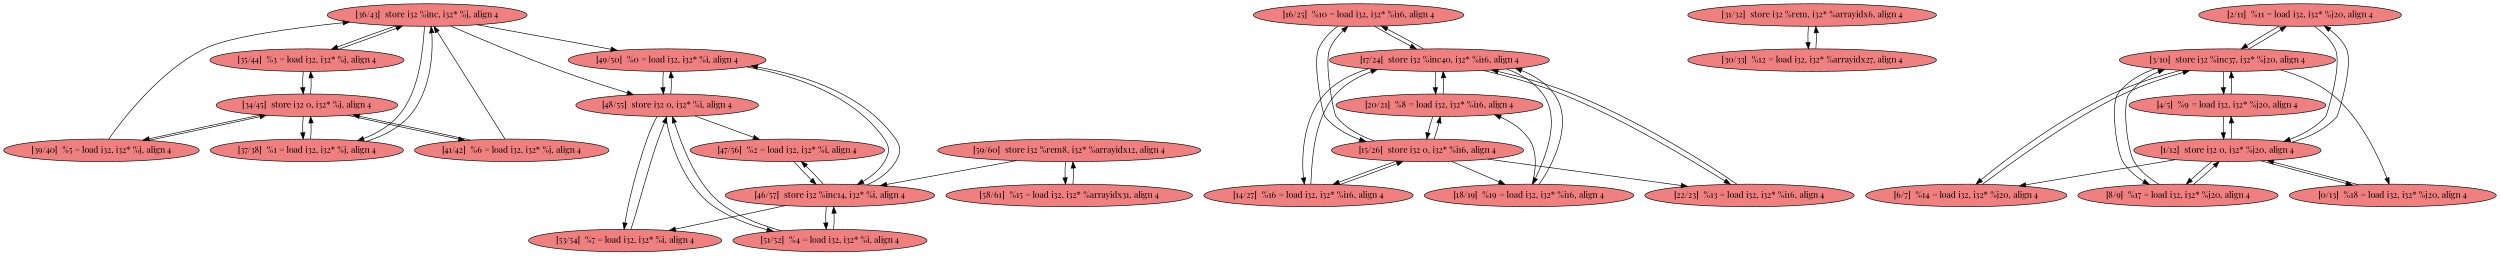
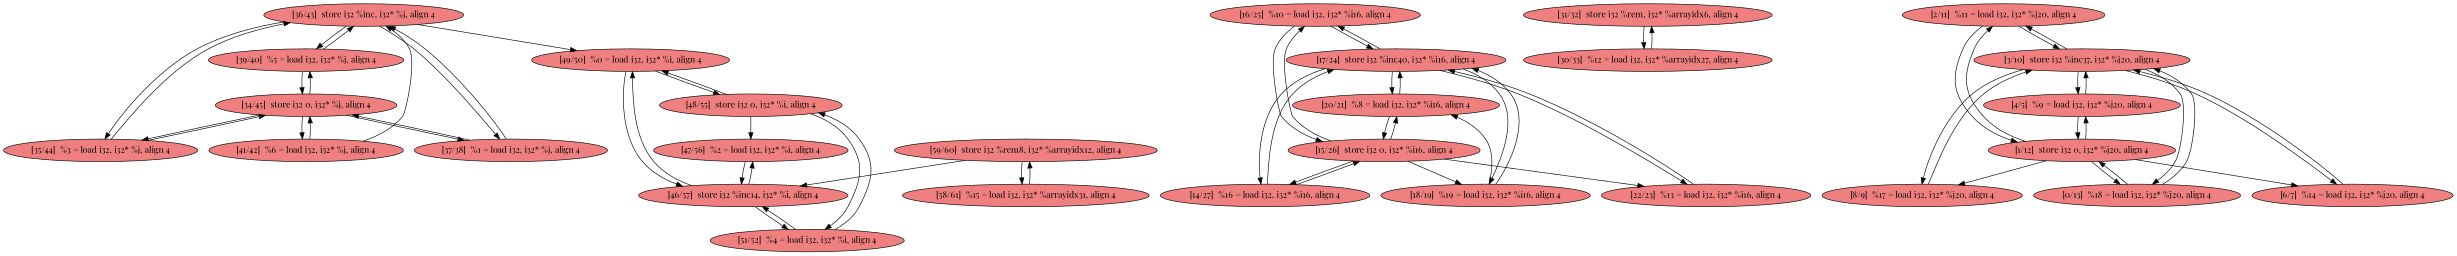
  digraph {
    fontname="Playfair Display"
    node [fillcolor=lightcoral fontname="Playfair Display" shape=ellipse style=filled]
    edge [fontname="Playfair Display"]
    n1 [label="[36/43]  store i32 %inc, i32* %j, align 4"]
    n2 [label="[39/40]  %5 = load i32, i32* %j, align 4"]
    n3 [label="[35/44]  %3 = load i32, i32* %j, align 4"]
    n4 [label="[37/38]  %1 = load i32, i32* %j, align 4"]
    n5 [label="[49/50]  %0 = load i32, i32* %i, align 4"]
    n6 [label="[34/45]  store i32 0, i32* %j, align 4"]
    n7 [label="[41/42]  %6 = load i32, i32* %j, align 4"]
-   n8 [label="[53/54]  %7 = load i32, i32* %i, align 4"]
    n9 [label="[48/55]  store i32 0, i32* %i, align 4"]
    n10 [label="[46/57]  store i32 %inc14, i32* %i, align 4"]
    n11 [label="[51/52]  %4 = load i32, i32* %i, align 4"]
    n12 [label="[47/56]  %2 = load i32, i32* %i, align 4"]
    n13 [label="[59/60]  store i32 %rem8, i32* %arrayidx12, align 4"]
    n14 [label="[58/61]  %15 = load i32, i32* %arrayidx31, align 4"]
    n15 [label="[16/25]  %10 = load i32, i32* %i16, align 4"]
    n16 [label="[17/24]  store i32 %inc40, i32* %i16, align 4"]
    n17 [label="[15/26]  store i32 0, i32* %i16, align 4"]
    n18 [label="[18/19]  %19 = load i32, i32* %i16, align 4"]
    n19 [label="[22/23]  %13 = load i32, i32* %i16, align 4"]
    n20 [label="[14/27]  %16 = load i32, i32* %i16, align 4"]
    n21 [label="[20/21]  %8 = load i32, i32* %i16, align 4"]
    n22 [label="[31/32]  store i32 %rem, i32* %arrayidx6, align 4"]
    n23 [label="[30/33]  %12 = load i32, i32* %arrayidx27, align 4"]
    n24 [label="[2/11]  %11 = load i32, i32* %j20, align 4"]
    n25 [label="[3/10]  store i32 %inc37, i32* %j20, align 4"]
    n26 [label="[1/12]  store i32 0, i32* %j20, align 4"]
    n27 [label="[0/13]  %18 = load i32, i32* %j20, align 4"]
    n28 [label="[6/7]  %14 = load i32, i32* %j20, align 4"]
    n29 [label="[8/9]  %17 = load i32, i32* %j20, align 4"]
    n30 [label="[4/5]  %9 = load i32, i32* %j20, align 4"]
-   n1 -> n9
+   n1 -> n2
    n1 -> n3
    n1 -> n4
    n1 -> n5
    n2 -> n1
    n2 -> n6
    n3 -> n1
    n3 -> n6
    n4 -> n1
    n4 -> n6
    n5 -> n9
    n5 -> n10
    n6 -> n2
    n6 -> n3
    n6 -> n4
    n6 -> n7
    n7 -> n1
    n7 -> n6
-   n8 -> n9
    n9 -> n5
-   n9 -> n8
    n9 -> n11
    n9 -> n12
    n10 -> n5
-   n10 -> n8
    n10 -> n11
    n10 -> n12
    n11 -> n9
    n11 -> n10
    n12 -> n10
    n13 -> n10
    n13 -> n14
    n14 -> n13
    n15 -> n16
    n15 -> n17
    n16 -> n15
    n16 -> n18
    n16 -> n19
    n16 -> n20
    n16 -> n21
    n17 -> n15
    n17 -> n18
    n17 -> n19
    n17 -> n20
    n17 -> n21
    n18 -> n16
    n18 -> n21
    n19 -> n16
    n20 -> n16
    n20 -> n17
    n21 -> n16
    n21 -> n17
    n22 -> n23
    n23 -> n22
    n24 -> n25
    n24 -> n26
    n25 -> n24
    n25 -> n27
    n25 -> n28
    n25 -> n29
    n25 -> n30
    n26 -> n24
    n26 -> n27
    n26 -> n28
    n26 -> n29
    n26 -> n30
+   n27 -> n25
    n27 -> n26
    n28 -> n25
    n29 -> n25
-   n29 -> n26
    n30 -> n25
    n30 -> n26
  }
